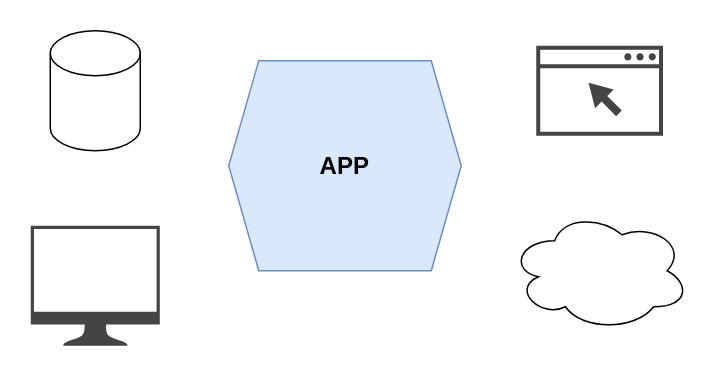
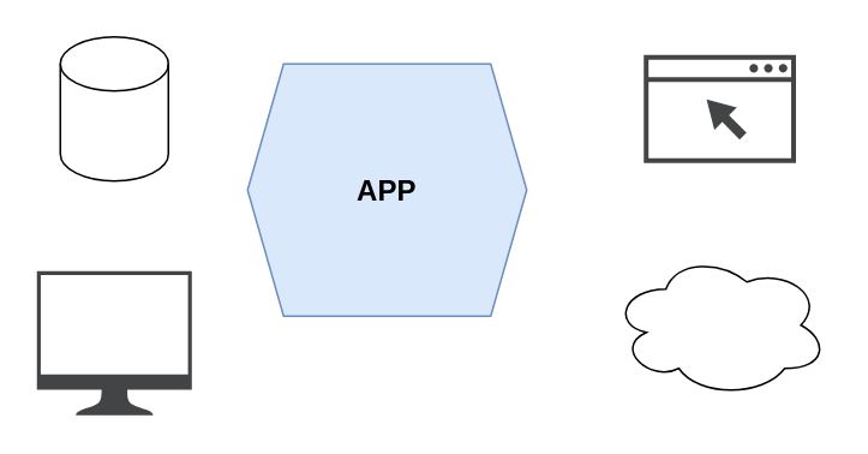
  <mxCell id="0" />
  <mxCell id="1" parent="0" />
- <mxCell id="2" value="APP" style="shape=hexagon;perimeter=hexagonPerimeter2;whiteSpace=wrap;html=1;fixedSize=1;fillColor=#dae8fc;strokeColor=#6c8ebf;fontStyle=1;fontSize=16;" parent="1" vertex="1"><mxGeometry x="152" y="40" width="155" height="140" as="geometry" /></mxCell>
+ <mxCell id="2" value="APP" style="shape=hexagon;perimeter=hexagonPerimeter2;whiteSpace=wrap;html=1;fixedSize=1;fillColor=#dae8fc;strokeColor=#6c8ebf;fontStyle=1;fontSize=16;" parent="1" vertex="1"><mxGeometry x="137" y="35" width="155" height="140" as="geometry" /></mxCell>
  <mxCell id="3" value="" style="shape=cylinder3;whiteSpace=wrap;html=1;boundedLbl=1;backgroundOutline=1;size=15;" parent="1" vertex="1"><mxGeometry x="33.02" y="20" width="60" height="80" as="geometry" /></mxCell>
  <mxCell id="4" value="" style="ellipse;shape=cloud;whiteSpace=wrap;html=1;" parent="1" vertex="1"><mxGeometry x="339.26" y="140" width="120" height="80" as="geometry" /></mxCell>
  <mxCell id="5" value="" style="sketch=0;pointerEvents=1;shadow=0;dashed=0;html=1;strokeColor=none;fillColor=#434445;aspect=fixed;labelPosition=center;verticalLabelPosition=bottom;verticalAlign=top;align=center;outlineConnect=0;shape=mxgraph.vvd.web_browser;" parent="1" vertex="1"><mxGeometry x="357" y="30" width="84.51" height="60" as="geometry" /></mxCell>
  <mxCell id="6" value="" style="sketch=0;pointerEvents=1;shadow=0;dashed=0;html=1;strokeColor=none;fillColor=#434445;aspect=fixed;labelPosition=center;verticalLabelPosition=bottom;verticalAlign=top;align=center;outlineConnect=0;shape=mxgraph.vvd.monitor;" parent="1" vertex="1"><mxGeometry x="20.01" y="150" width="86.02" height="80" as="geometry" /></mxCell>
